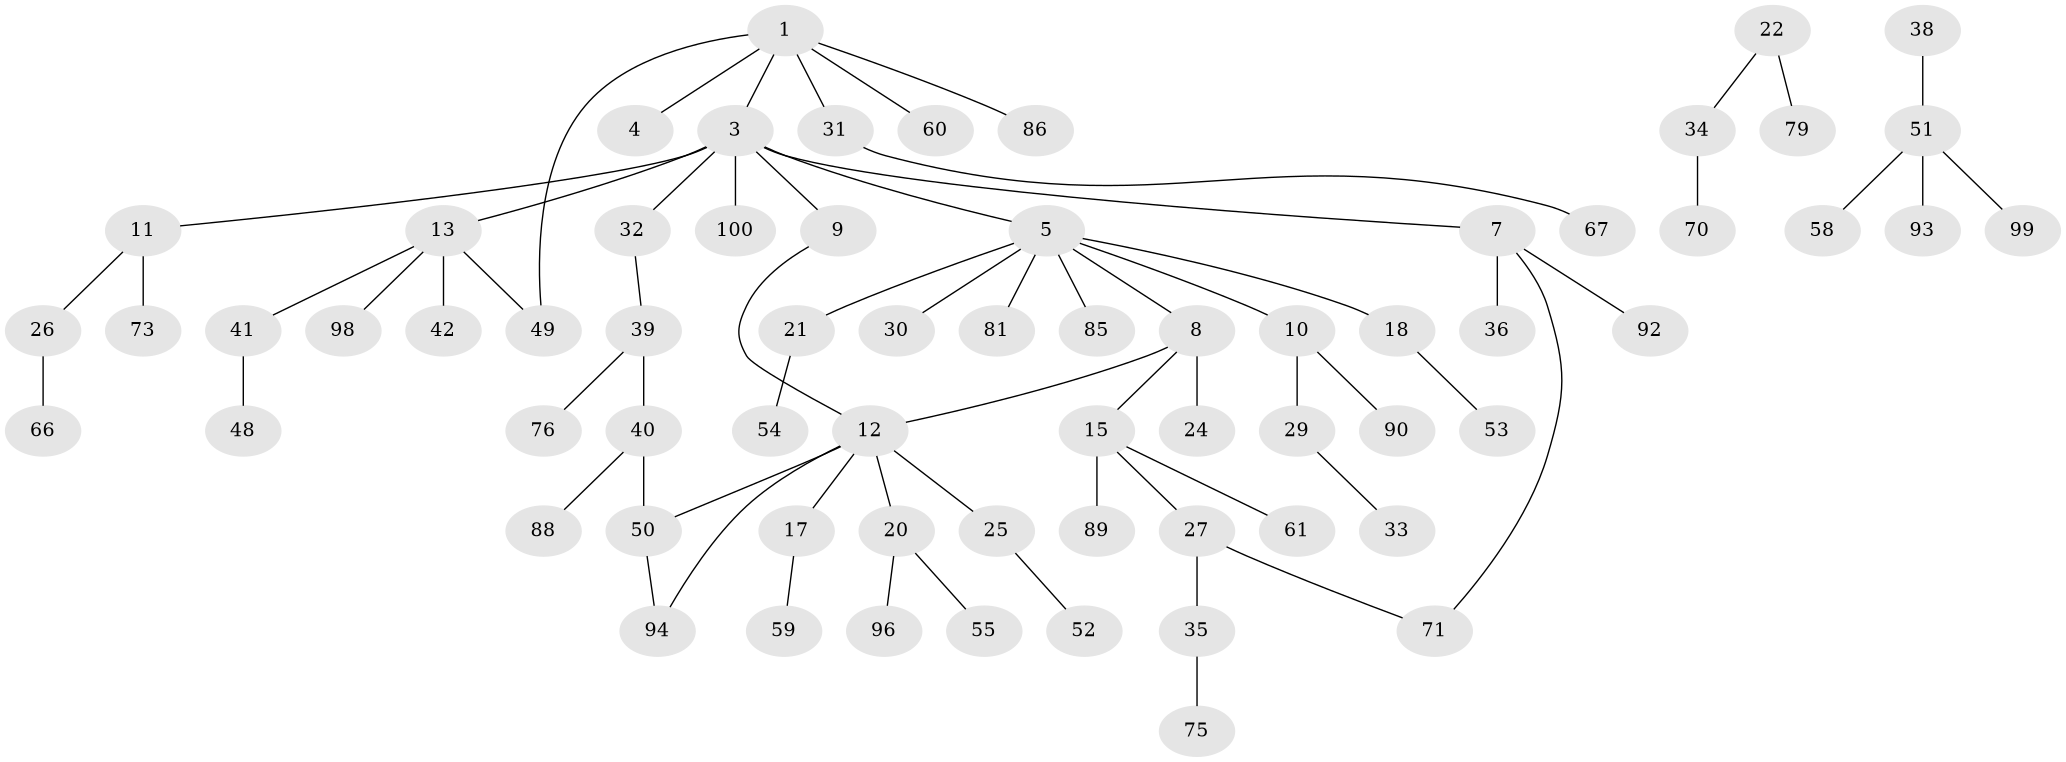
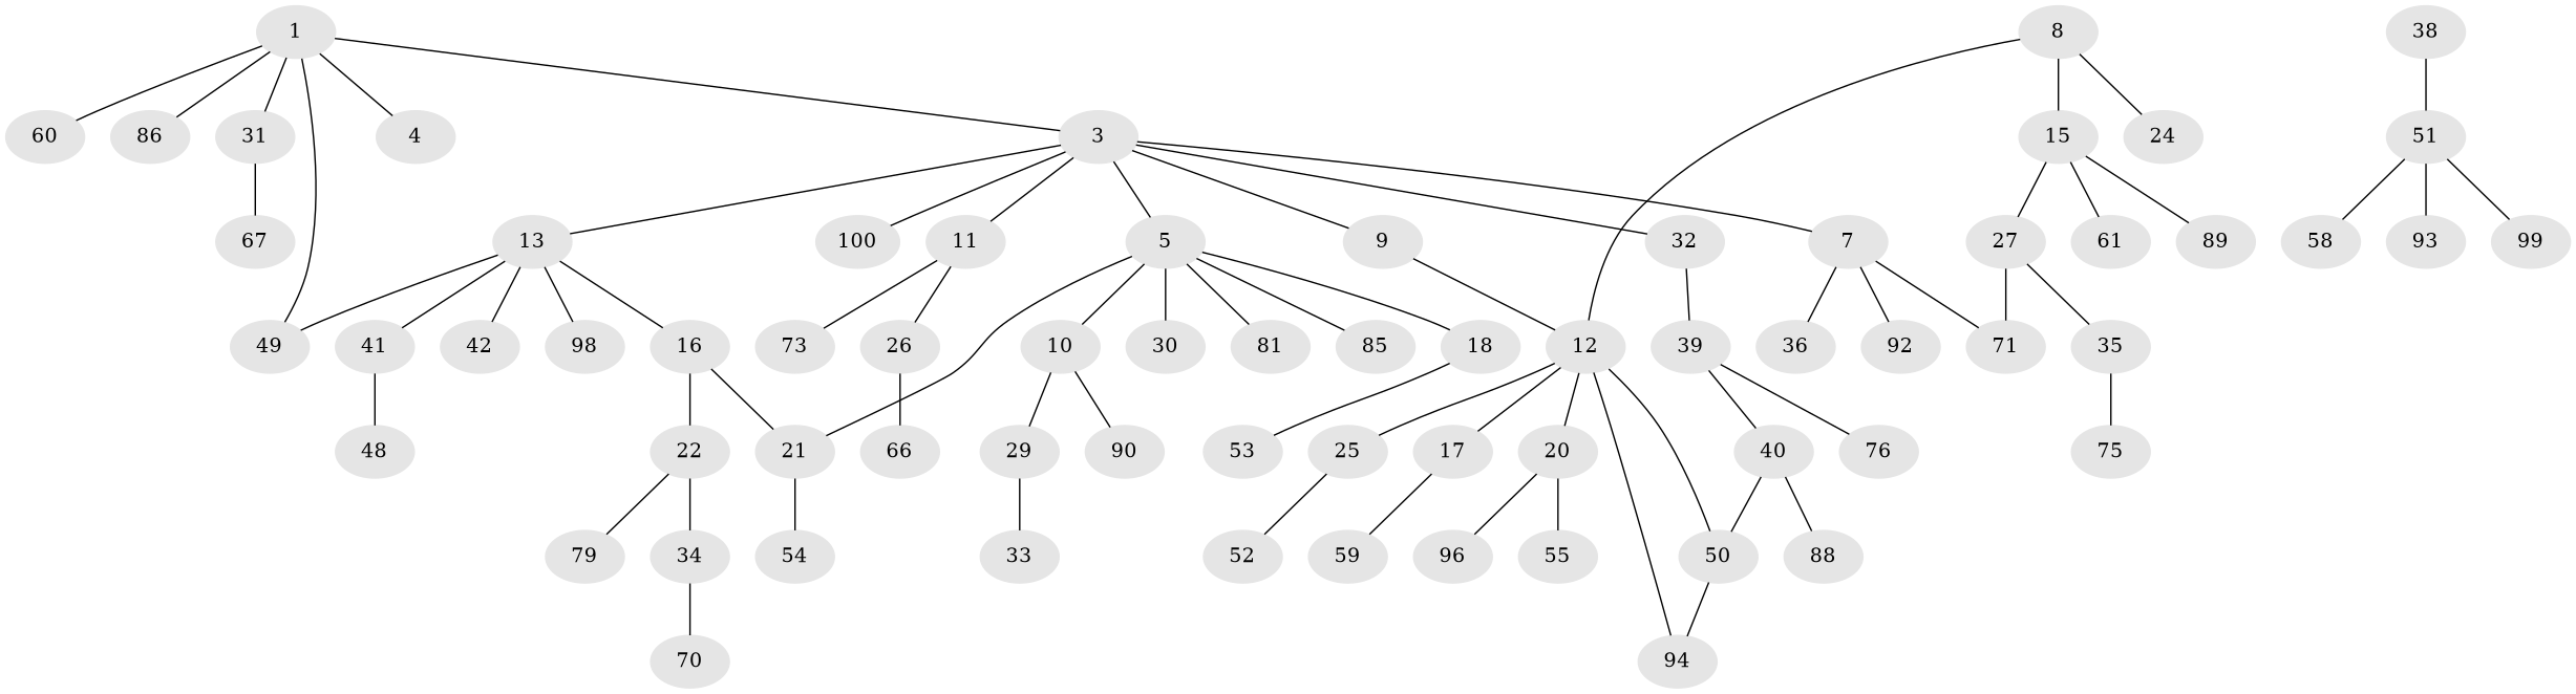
  graph {
    node [color=gray90 style=filled]
    1 [super="+2"]
    3 [super="+19"]
    4 [super="+91"]
    31
    49
    60
    86 [super="+95"]
    5 [super="+6"]
    7 [super="+47"]
    9 [super="+80"]
    11 [super="+46"]
    13 [super="+14"]
    32
    100
    67
    8 [super="+56"]
    10
    18 [super="+68"]
    21 [super="+83"]
    30
    81
    85 [super="+97"]
    36 [super="+44"]
    71
    92
    12 [super="+37"]
    26
    73
+   16
    41
    42
    98
    39
    15 [super="+28"]
    24 [super="+45"]
    29 [super="+102"]
    90
    53
    54 [super="+82"]
    17
    20 [super="+63"]
    25
    50 [super="+64"]
    94
    27 [super="+72"]
    61
    89 [super="+101"]
    33
    66
    59 [super="+65"]
    55
    96
    52
    22 [super="+23"]
    38 [super="+57"]
    51 [super="+74"]
    48 [super="+87"]
    35 [super="+62"]
    34 [super="+43"]
    79
    70 [super="+84"]
    75 [super="+78"]
    40 [super="+69"]
    76
    58
    93
    99
    88
    1 -- 3
    1 -- 4
    1 -- 31
    1 -- 49
    1 -- 60
    1 -- 86
    3 -- 5
    3 -- 7
    3 -- 9
    3 -- 11
    3 -- 13
    3 -- 32
    3 -- 100
    31 -- 67
-   5 -- 8
    5 -- 10
    5 -- 18
    5 -- 21
    5 -- 30
    5 -- 81
    5 -- 85
    7 -- 36
    7 -- 71
    7 -- 92
    9 -- 12
    11 -- 26
    11 -- 73
    13 -- 49
+   13 -- 16
    13 -- 41
    13 -- 42
    13 -- 98
    32 -- 39
    8 -- 12
    8 -- 15
    8 -- 24
    10 -- 29
    10 -- 90
    18 -- 53
    21 -- 54
    12 -- 17
    12 -- 20
    12 -- 25
    12 -- 50
    12 -- 94
    26 -- 66
+   16 -- 21
+   16 -- 22
    41 -- 48
    39 -- 40
    39 -- 76
    15 -- 27
    15 -- 61
    15 -- 89
    29 -- 33
    17 -- 59
    20 -- 55
    20 -- 96
    25 -- 52
    50 -- 94
    27 -- 71
    27 -- 35
    22 -- 34
    22 -- 79
    38 -- 51
    51 -- 58
    51 -- 93
    51 -- 99
    35 -- 75
    34 -- 70
    40 -- 50
    40 -- 88
  }
